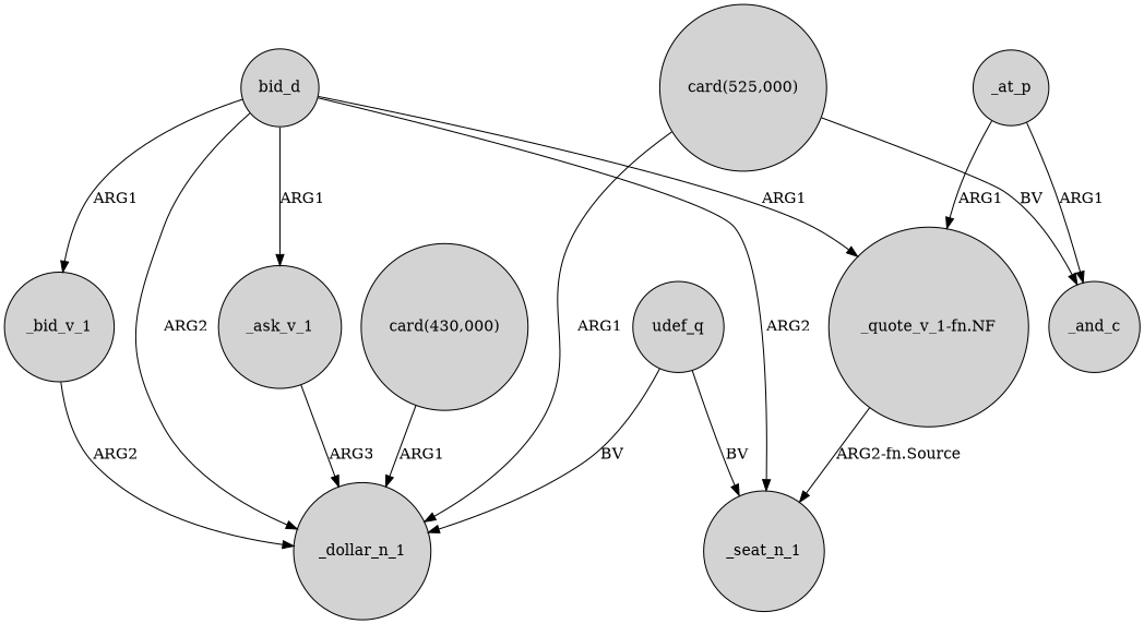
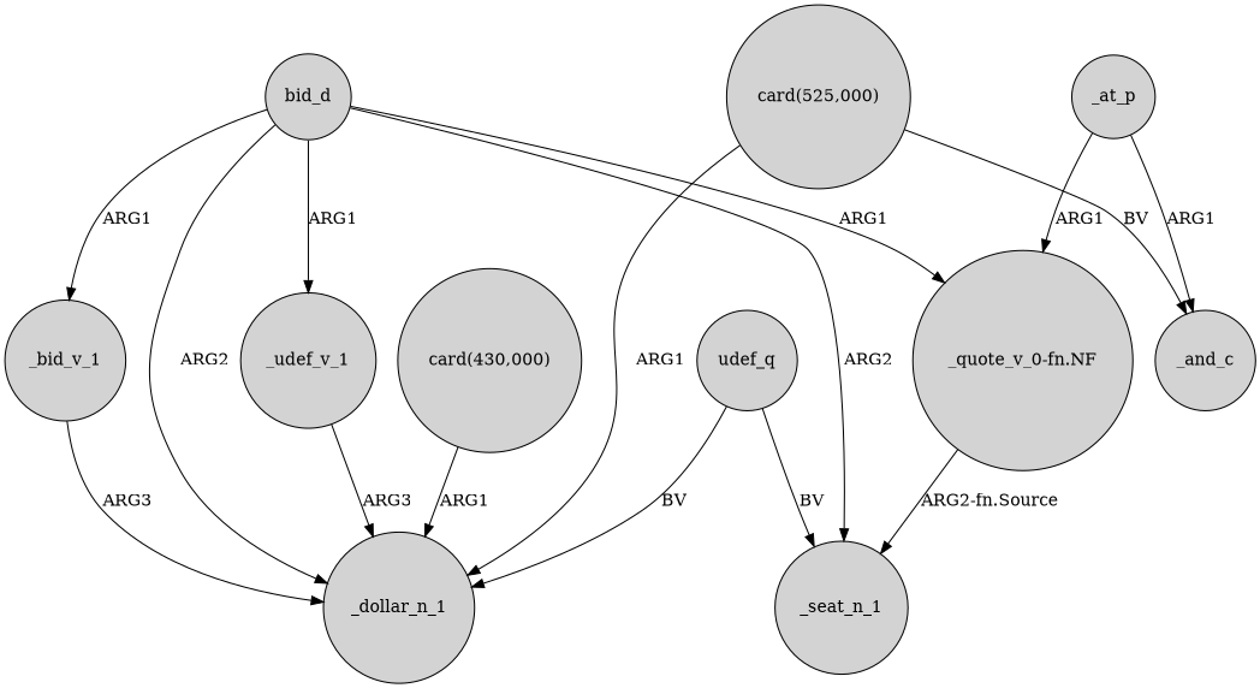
  digraph {
    node [shape=circle style=filled]
    _bid_v_1
    _dollar_n_1
    "card(430,000)"
    n4 [label=bid_d]
-   _ask_v_1
+   _ask_v_1 [label=_udef_v_1]
    _seat_n_1
-   "_quote_v_1-fn.NF"
+   "_quote_v_1-fn.NF" [label="_quote_v_0-fn.NF"]
    udef_q
    "card(525,000)"
    _and_c
    _at_p
-   _bid_v_1 -> _dollar_n_1 [label=ARG2]
+   _bid_v_1 -> _dollar_n_1 [label=ARG3]
    "card(430,000)" -> _dollar_n_1 [label=ARG1]
    n4 -> _bid_v_1 [label=ARG1]
    n4 -> _dollar_n_1 [label=ARG2]
    n4 -> _ask_v_1 [label=ARG1]
    n4 -> _seat_n_1 [label=ARG2]
    n4 -> "_quote_v_1-fn.NF" [label=ARG1]
    _ask_v_1 -> _dollar_n_1 [label=ARG3]
    "_quote_v_1-fn.NF" -> _seat_n_1 [label="ARG2-fn.Source"]
    udef_q -> _dollar_n_1 [label=BV]
    udef_q -> _seat_n_1 [label=BV]
    "card(525,000)" -> _dollar_n_1 [label=ARG1]
    "card(525,000)" -> _and_c [label=BV]
    _at_p -> "_quote_v_1-fn.NF" [label=ARG1]
    _at_p -> _and_c [label=ARG1]
  }
